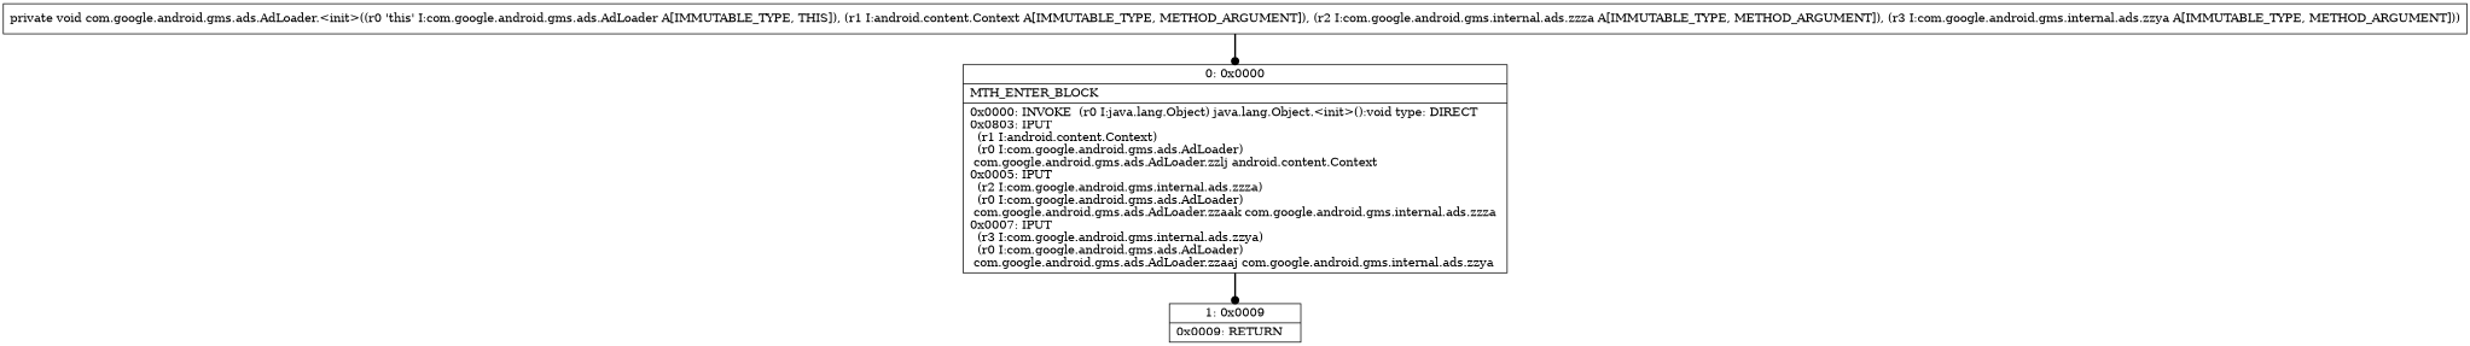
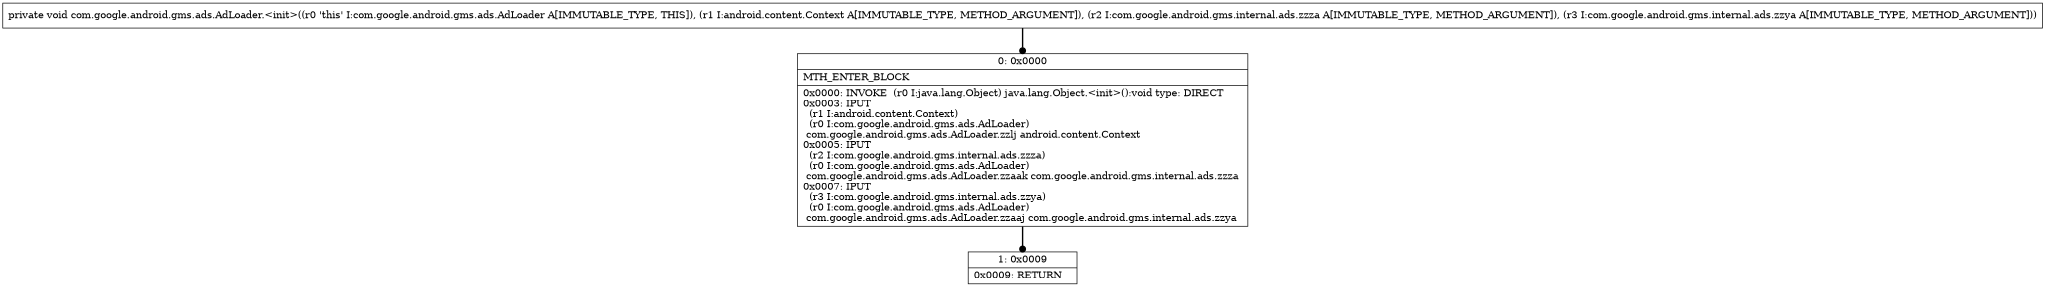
  digraph {
    node [shape=record]
    edge [style=bold arrowhead=dot]
-   n1 [label="{0\:\ 0x0000|MTH_ENTER_BLOCK\l|0x0000: INVOKE  (r0 I:java.lang.Object) java.lang.Object.\<init\>():void type: DIRECT \l0x0803: IPUT  \l  (r1 I:android.content.Context)\l  (r0 I:com.google.android.gms.ads.AdLoader)\l com.google.android.gms.ads.AdLoader.zzlj android.content.Context \l0x0005: IPUT  \l  (r2 I:com.google.android.gms.internal.ads.zzza)\l  (r0 I:com.google.android.gms.ads.AdLoader)\l com.google.android.gms.ads.AdLoader.zzaak com.google.android.gms.internal.ads.zzza \l0x0007: IPUT  \l  (r3 I:com.google.android.gms.internal.ads.zzya)\l  (r0 I:com.google.android.gms.ads.AdLoader)\l com.google.android.gms.ads.AdLoader.zzaaj com.google.android.gms.internal.ads.zzya \l}"]
+   n1 [label="{0\:\ 0x0000|MTH_ENTER_BLOCK\l|0x0000: INVOKE  (r0 I:java.lang.Object) java.lang.Object.\<init\>():void type: DIRECT \l0x0003: IPUT  \l  (r1 I:android.content.Context)\l  (r0 I:com.google.android.gms.ads.AdLoader)\l com.google.android.gms.ads.AdLoader.zzlj android.content.Context \l0x0005: IPUT  \l  (r2 I:com.google.android.gms.internal.ads.zzza)\l  (r0 I:com.google.android.gms.ads.AdLoader)\l com.google.android.gms.ads.AdLoader.zzaak com.google.android.gms.internal.ads.zzza \l0x0007: IPUT  \l  (r3 I:com.google.android.gms.internal.ads.zzya)\l  (r0 I:com.google.android.gms.ads.AdLoader)\l com.google.android.gms.ads.AdLoader.zzaaj com.google.android.gms.internal.ads.zzya \l}"]
    n2 [label="{1\:\ 0x0009|0x0009: RETURN   \l}"]
    n3 [label="{private void com.google.android.gms.ads.AdLoader.\<init\>((r0 'this' I:com.google.android.gms.ads.AdLoader A[IMMUTABLE_TYPE, THIS]), (r1 I:android.content.Context A[IMMUTABLE_TYPE, METHOD_ARGUMENT]), (r2 I:com.google.android.gms.internal.ads.zzza A[IMMUTABLE_TYPE, METHOD_ARGUMENT]), (r3 I:com.google.android.gms.internal.ads.zzya A[IMMUTABLE_TYPE, METHOD_ARGUMENT])) }"]
    n1 -> n2
    n3 -> n1
  }
